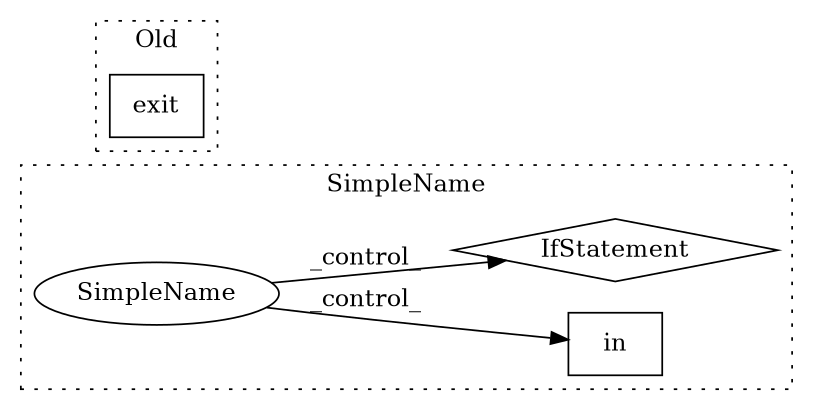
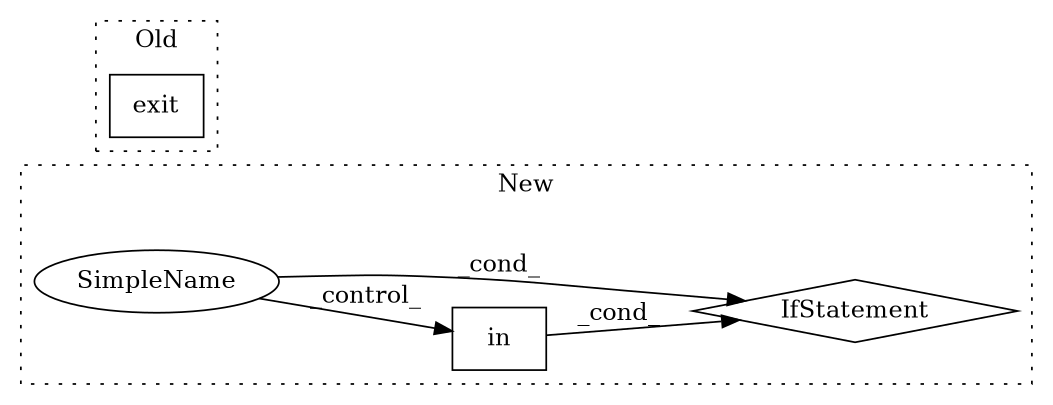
  digraph {
    rankdir=LR
    node [shape=box]
    n1 [a=105 l=17 label=in s=943]
    n2 [a=25 l="8,2" label=IfStatement s="935,960" shape=diamond]
    n3 [a=42 label=SimpleName shape=ellipse]
    n4 [a=32 l="5,1" label=exit s="698,704"]
    subgraph cluster_1 {
-     label=SimpleName
+     label=New
      style=dotted
      n1
      n2
      n3
    }
    subgraph cluster_2 {
      label=Old
      style=dotted
      n4
    }
+   n1 -> n2 [label=_cond_]
    n3 -> n1 [label=_control_]
-   n3 -> n2 [label=_control_]
+   n3 -> n2 [label=_cond_]
  }
